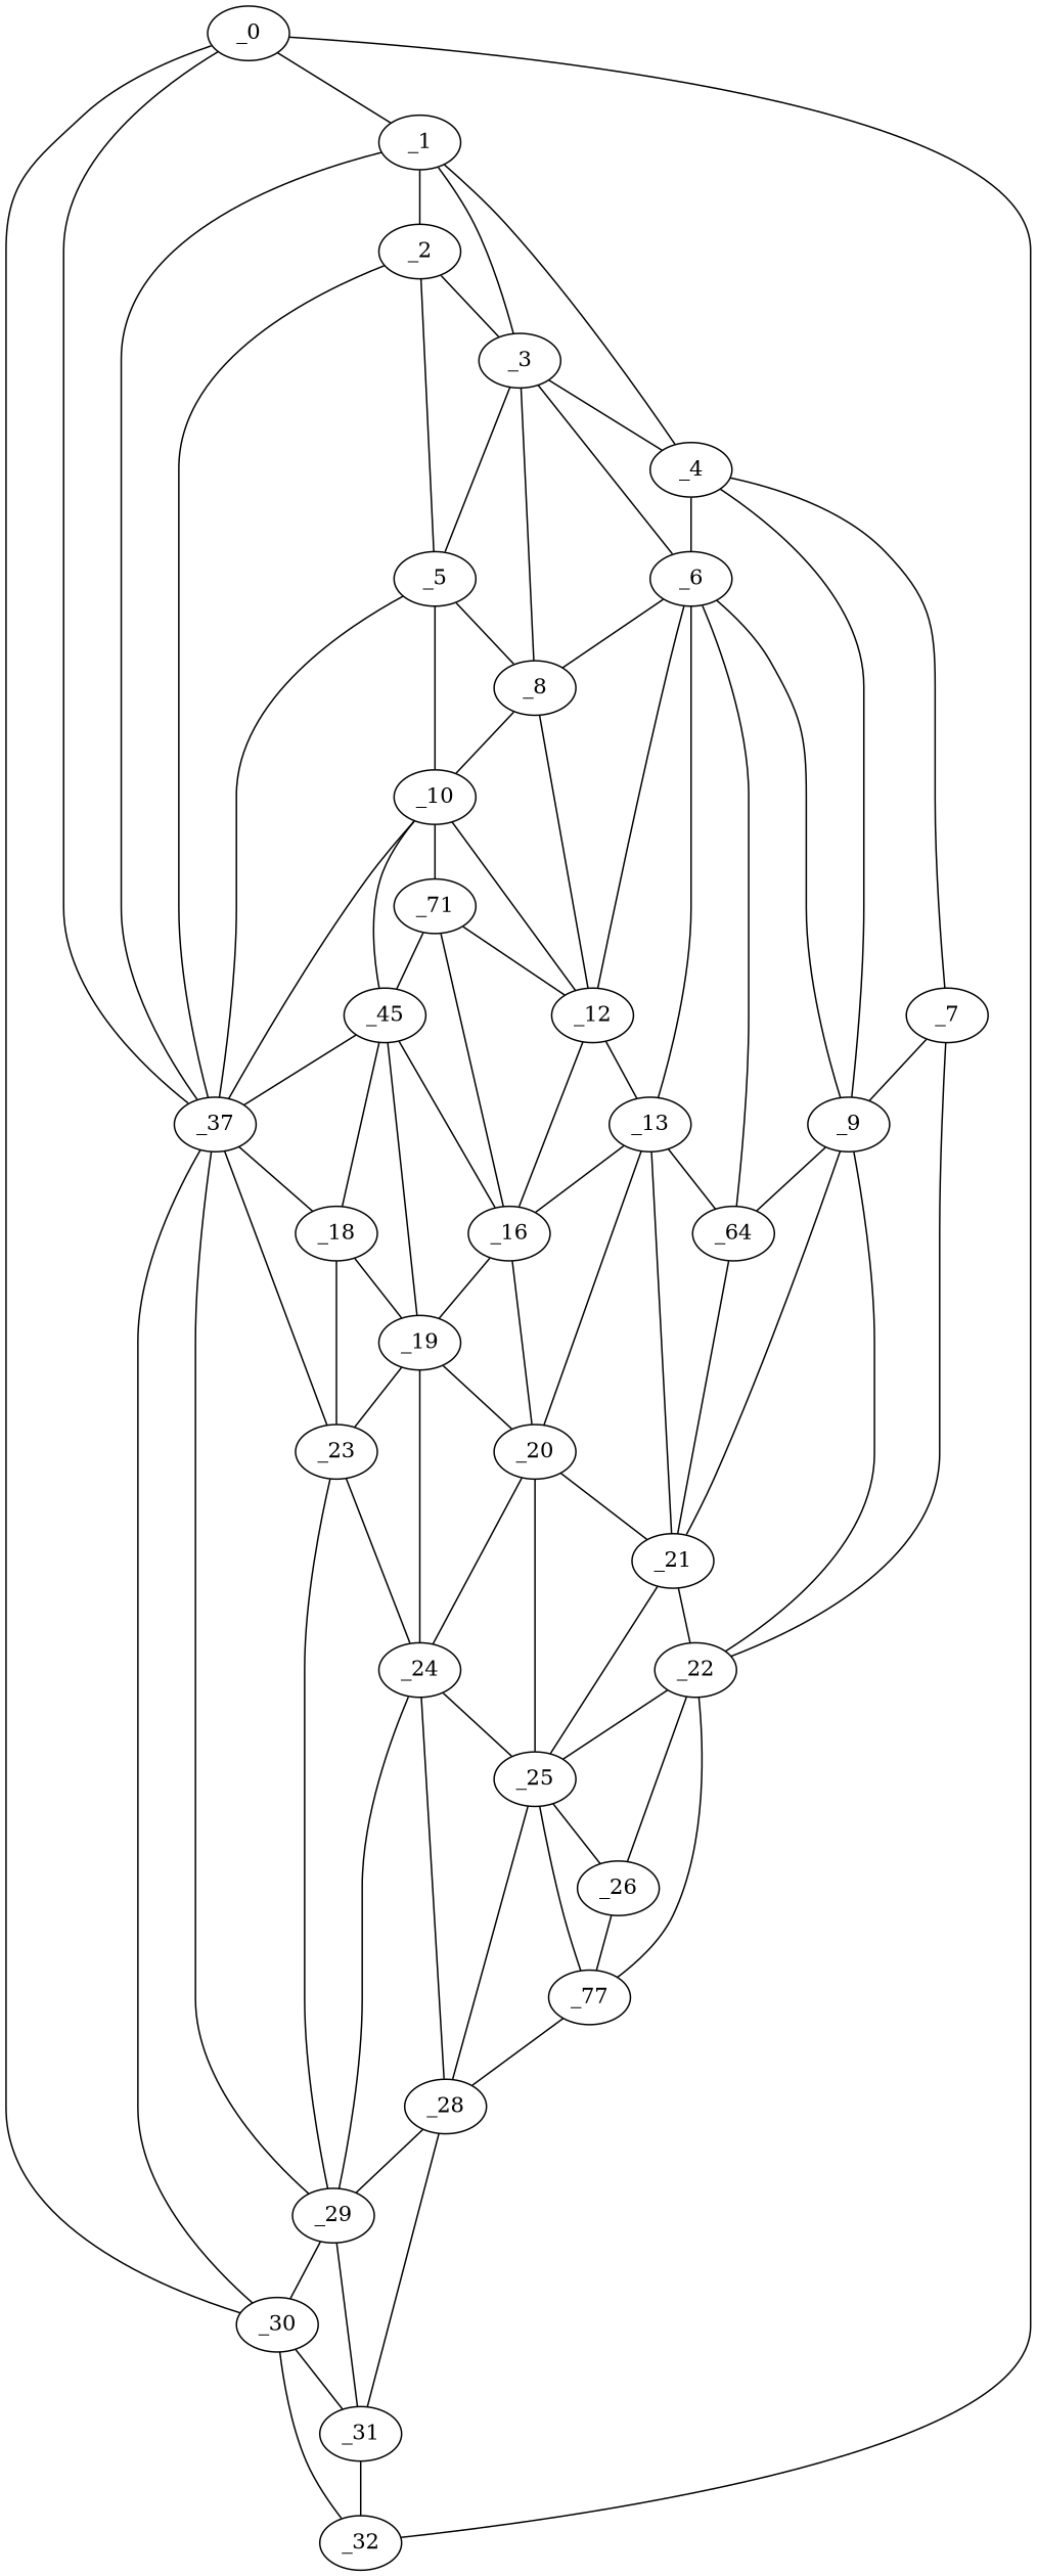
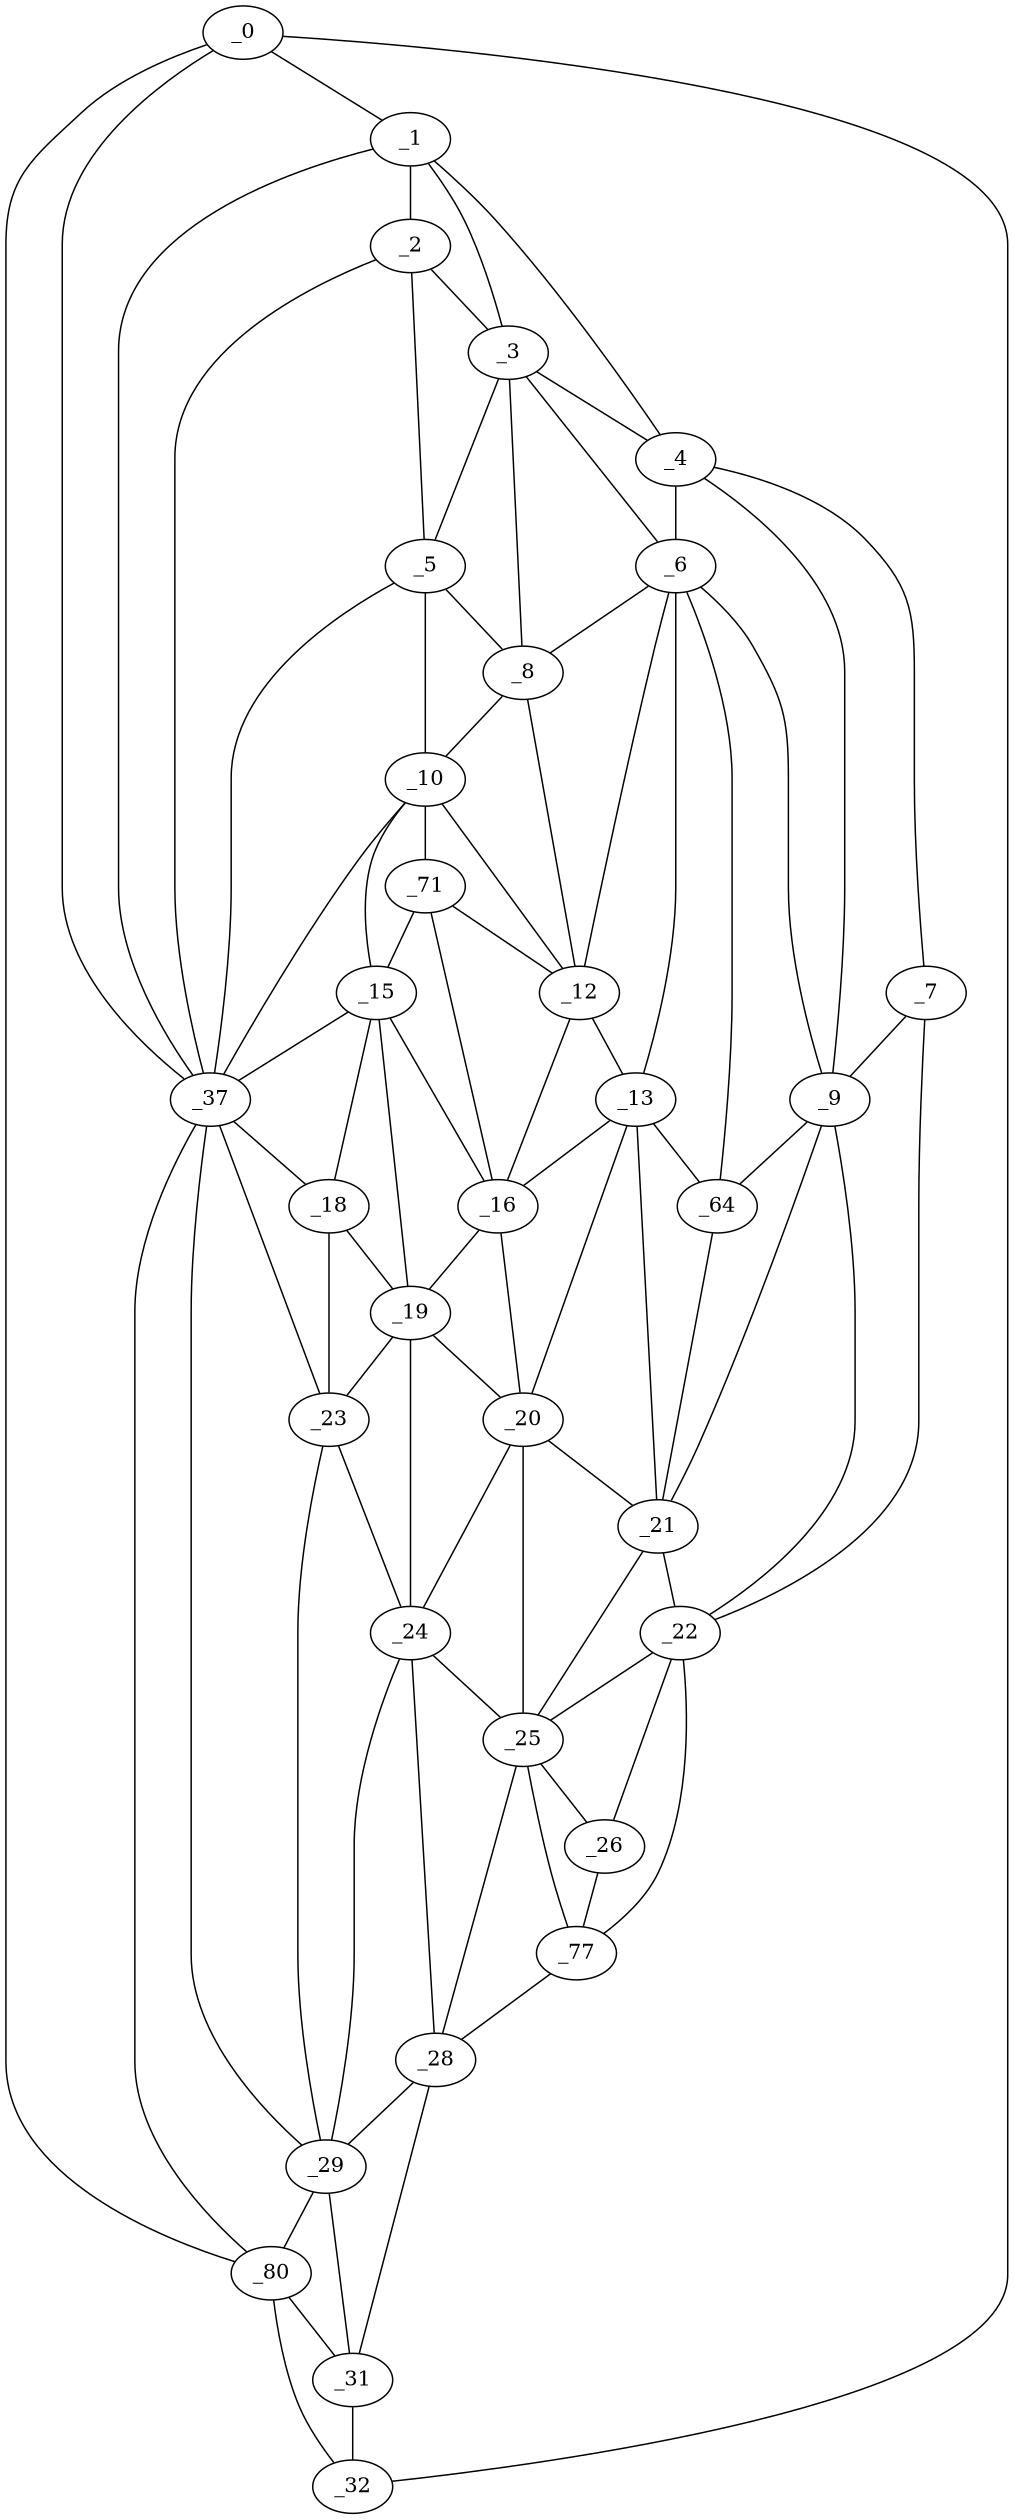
  graph {
    node [x=71 y=66]
    edge [valence=2]
    _0 [x=19 y=16]
    _1 [x=24 y=53]
    n3 [label=_37 x=64 y=57]
-   _30 [x=109 y=22]
+   _30 [x=109 y=22 label=_80]
    _32 [x=111 y=14]
    _2 [x=36]
    _3 [x=39 y=79]
    _4 [x=40 y=109]
    _18 [x=68 y=63]
    _23 [x=82 y=60]
    _29 [x=108 y=34]
    _31 [x=110 y=29]
    _5 [x=41 y=69]
    _6 [x=44 y=90]
    _8 [x=47 y=77]
    _7 [x=46 y=110]
    _9 [x=49 y=106]
    _19 [y=73]
    _24 [x=87]
    _10 [x=51 y=71]
    _12 [x=56 y=79]
    _13 [x=59 y=91]
    n23 [label=_64 x=60 y=96]
    _22 [x=76 y=108]
    _21 [x=72 y=102]
    n26 [label=_71 x=56 y=72]
-   _15 [x=62 y=69 label=_45]
+   _15 [x=62 y=69]
    _16 [x=62 y=81]
    _20 [y=78]
    _25 [x=88 y=98]
    _26 [x=88 y=105]
    n32 [label=_77 x=93 y=106]
    _28 [x=99 y=105]
    _0 -- _1 [valence=1]
    _0 -- n3
    _0 -- _30
    _0 -- _32 [valence=1]
    _1 -- n3
    _1 -- _2 [valence=1]
    _1 -- _3
    _1 -- _4 [valence=1]
    n3 -- _30
    n3 -- _18
    n3 -- _23
    n3 -- _29 [valence=1]
    _30 -- _32
    _30 -- _31 [valence=1]
    _2 -- n3 [valence=1]
    _2 -- _3
    _2 -- _5
    _3 -- _4 [valence=1]
    _3 -- _5
    _3 -- _6
    _3 -- _8 [valence=1]
    _4 -- _6 [valence=1]
    _4 -- _7 [valence=1]
    _4 -- _9 [valence=1]
    _18 -- _23 [valence=1]
    _18 -- _19
    _23 -- _29
    _23 -- _24
    _29 -- _30
    _29 -- _31
    _31 -- _32 [valence=1]
    _5 -- n3
    _5 -- _8 [valence=1]
    _5 -- _10
    _6 -- _8
    _6 -- _9
    _6 -- _12 [valence=1]
    _6 -- _13
    _6 -- n23 [valence=1]
    _8 -- _10
    _8 -- _12 [valence=1]
    _7 -- _9
    _7 -- _22 [valence=1]
    _9 -- n23
    _9 -- _22
    _9 -- _21 [valence=1]
    _19 -- _23
    _19 -- _24
    _19 -- _20 [valence=1]
    _24 -- _29
    _24 -- _25
    _24 -- _28
    _10 -- n3 [valence=1]
    _10 -- _12
    _10 -- n26 [valence=1]
    _10 -- _15
    _12 -- _13 [valence=1]
    _12 -- _16
    _13 -- n23
    _13 -- _21 [valence=1]
    _13 -- _16
    _13 -- _20
    n23 -- _21 [valence=1]
    _22 -- _25
    _22 -- _26 [valence=1]
    _22 -- n32 [valence=1]
    _21 -- _22
    _21 -- _25 [valence=1]
    n26 -- _12 [valence=1]
    n26 -- _15
    n26 -- _16
    _15 -- n3 [valence=1]
    _15 -- _18 [valence=1]
    _15 -- _19
    _15 -- _16
    _16 -- _19 [valence=1]
    _16 -- _20 [valence=1]
    _20 -- _24
    _20 -- _21
    _20 -- _25
    _25 -- _26
    _25 -- n32 [valence=1]
    _25 -- _28 [valence=1]
    _26 -- n32
    n32 -- _28 [valence=1]
    _28 -- _29 [valence=1]
    _28 -- _31 [valence=1]
  }
